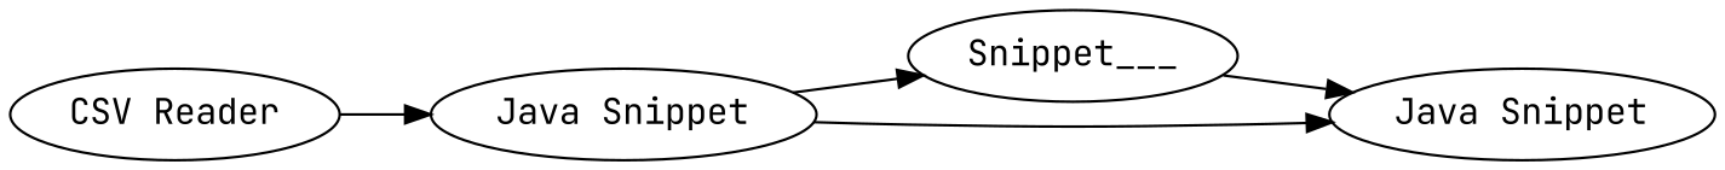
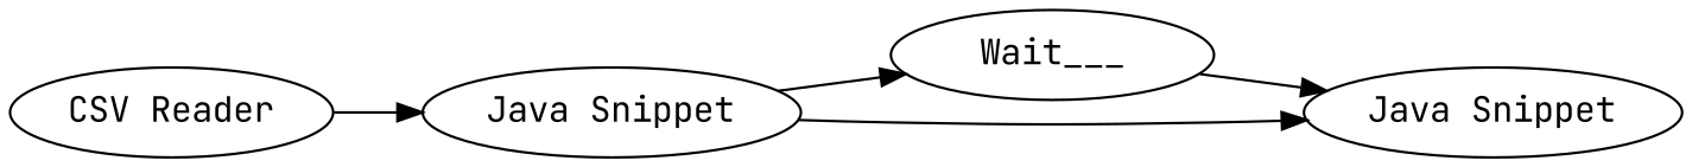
  digraph {
    rankdir=LR
    fontname="JetBrains Mono"
    node [fontname="JetBrains Mono"]
    edge [fontname="JetBrains Mono"]
    n1 [label="Java Snippet"]
-   n2 [label=Snippet___]
+   n2 [label=Wait___]
    n3 [label="Java Snippet"]
    n4 [label="CSV Reader"]
    n1 -> n2
    n1 -> n3
    n2 -> n3
    n4 -> n1
  }
